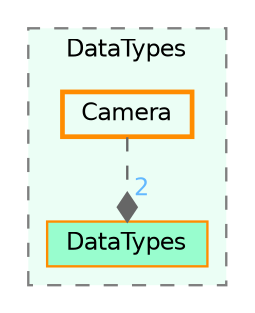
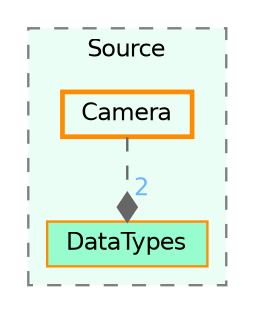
  digraph {
    compound=true
    node [color=darkorange fontname=Helvetica fontsize=10 shape=box]
    n1 [fillcolor="#98fdce" height=0.2 label=DataTypes style=filled width=0.4]
    n2 [fillcolor="#ebfef5" height=0.2 label=Camera style="filled,bold" width=0.4]
    subgraph cluster_1 {
      bgcolor="#ebfef5"
      fontname=Helvetica
      fontsize=10
-     label=DataTypes
+     label=Source
      pencolor=grey50
      style="filled,dashed"
      n1
      n2
    }
    n2 -> n1 [color=gray40 fontcolor=steelblue1 fontname=Helvetica fontsize=10 headlabel=2 labeldistance=1.5 labelfontname=Helvetica labelfontsize=10 style=dashed arrowhead=diamond]
  }
